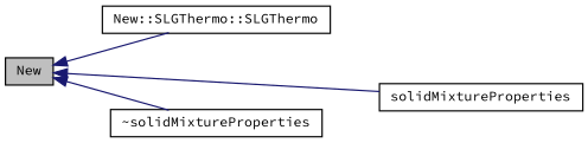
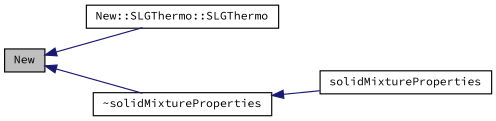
  digraph {
    fontname="Source Code Pro"
    rankdir=LR
    node [color=black fontname="Source Code Pro" fontsize=10 shape=record]
    edge [color=midnightblue dir=back fontname="Source Code Pro" fontsize=10 labelfontname=FreeSans labelfontsize=10 style=solid]
    n1 [fillcolor=grey75 fontcolor=black height=0.2 label=New style=filled width=0.4]
    n2 [height=0.2 label="New::SLGThermo::SLGThermo" width=0.4]
    n3 [height=0.2 label=solidMixtureProperties width=0.4]
    n4 [height=0.2 label="~solidMixtureProperties" width=0.4]
    n1 -> n2
-   n1 -> n3
+   n4 -> n3
    n1 -> n4
  }
